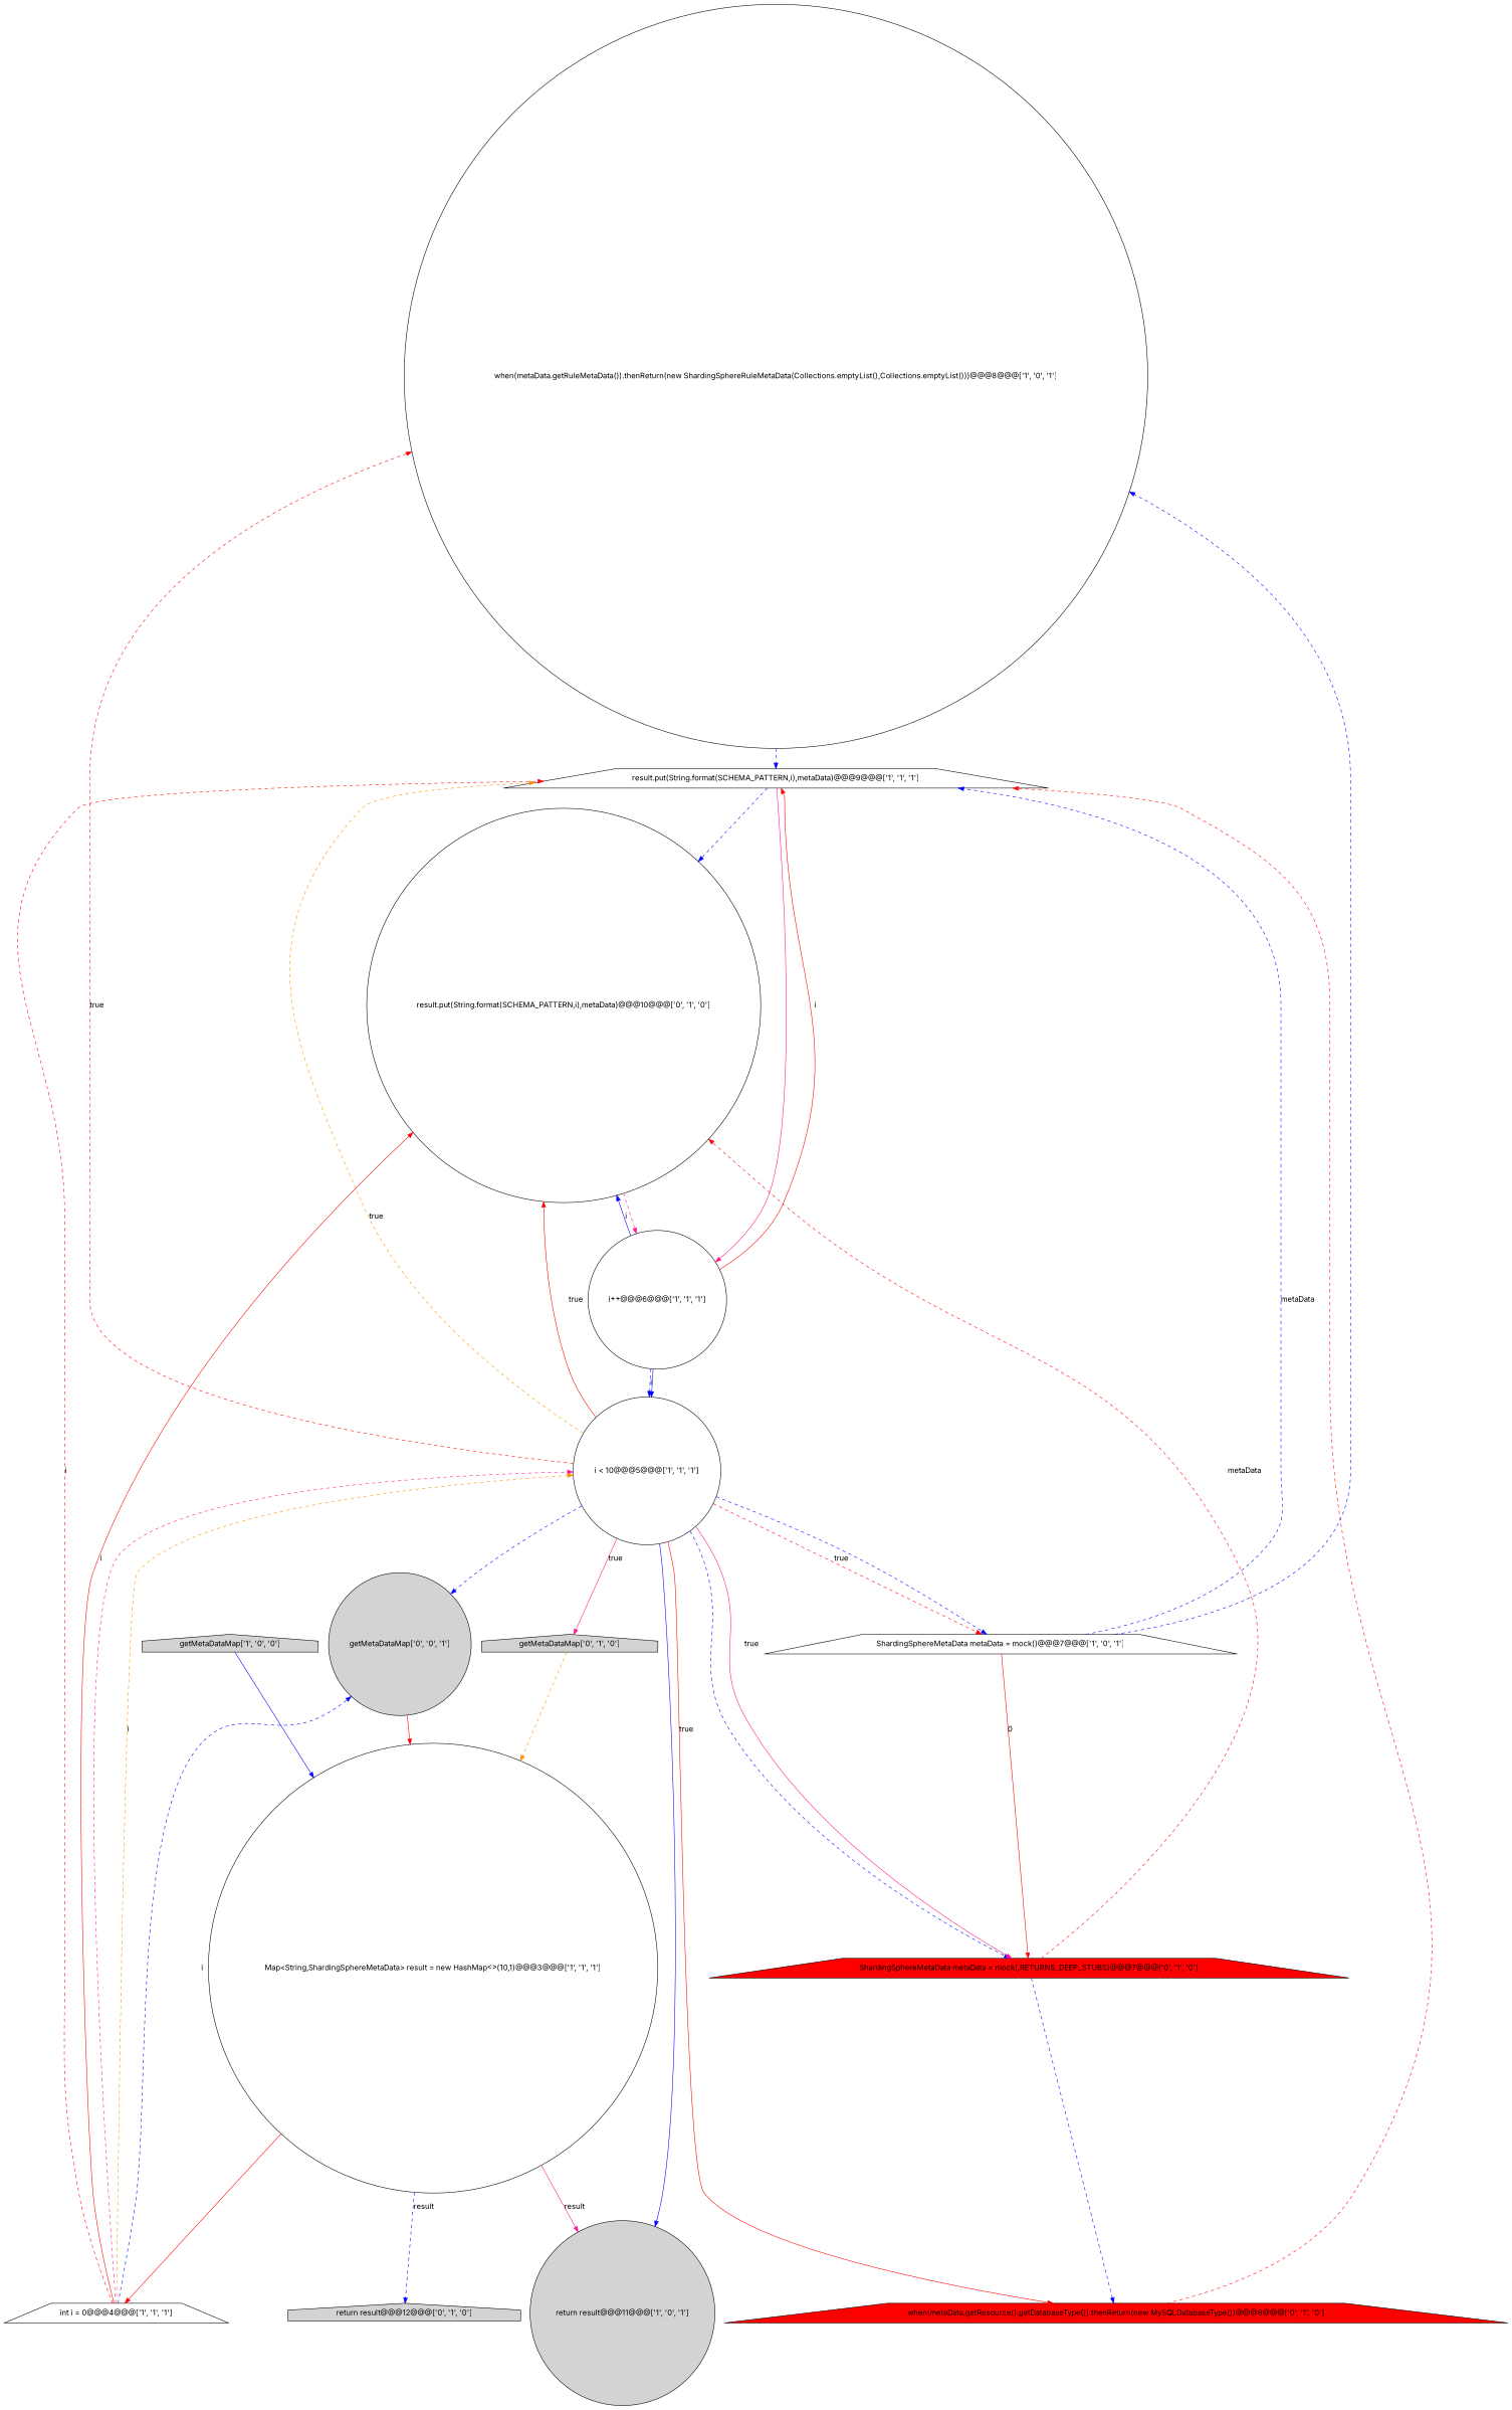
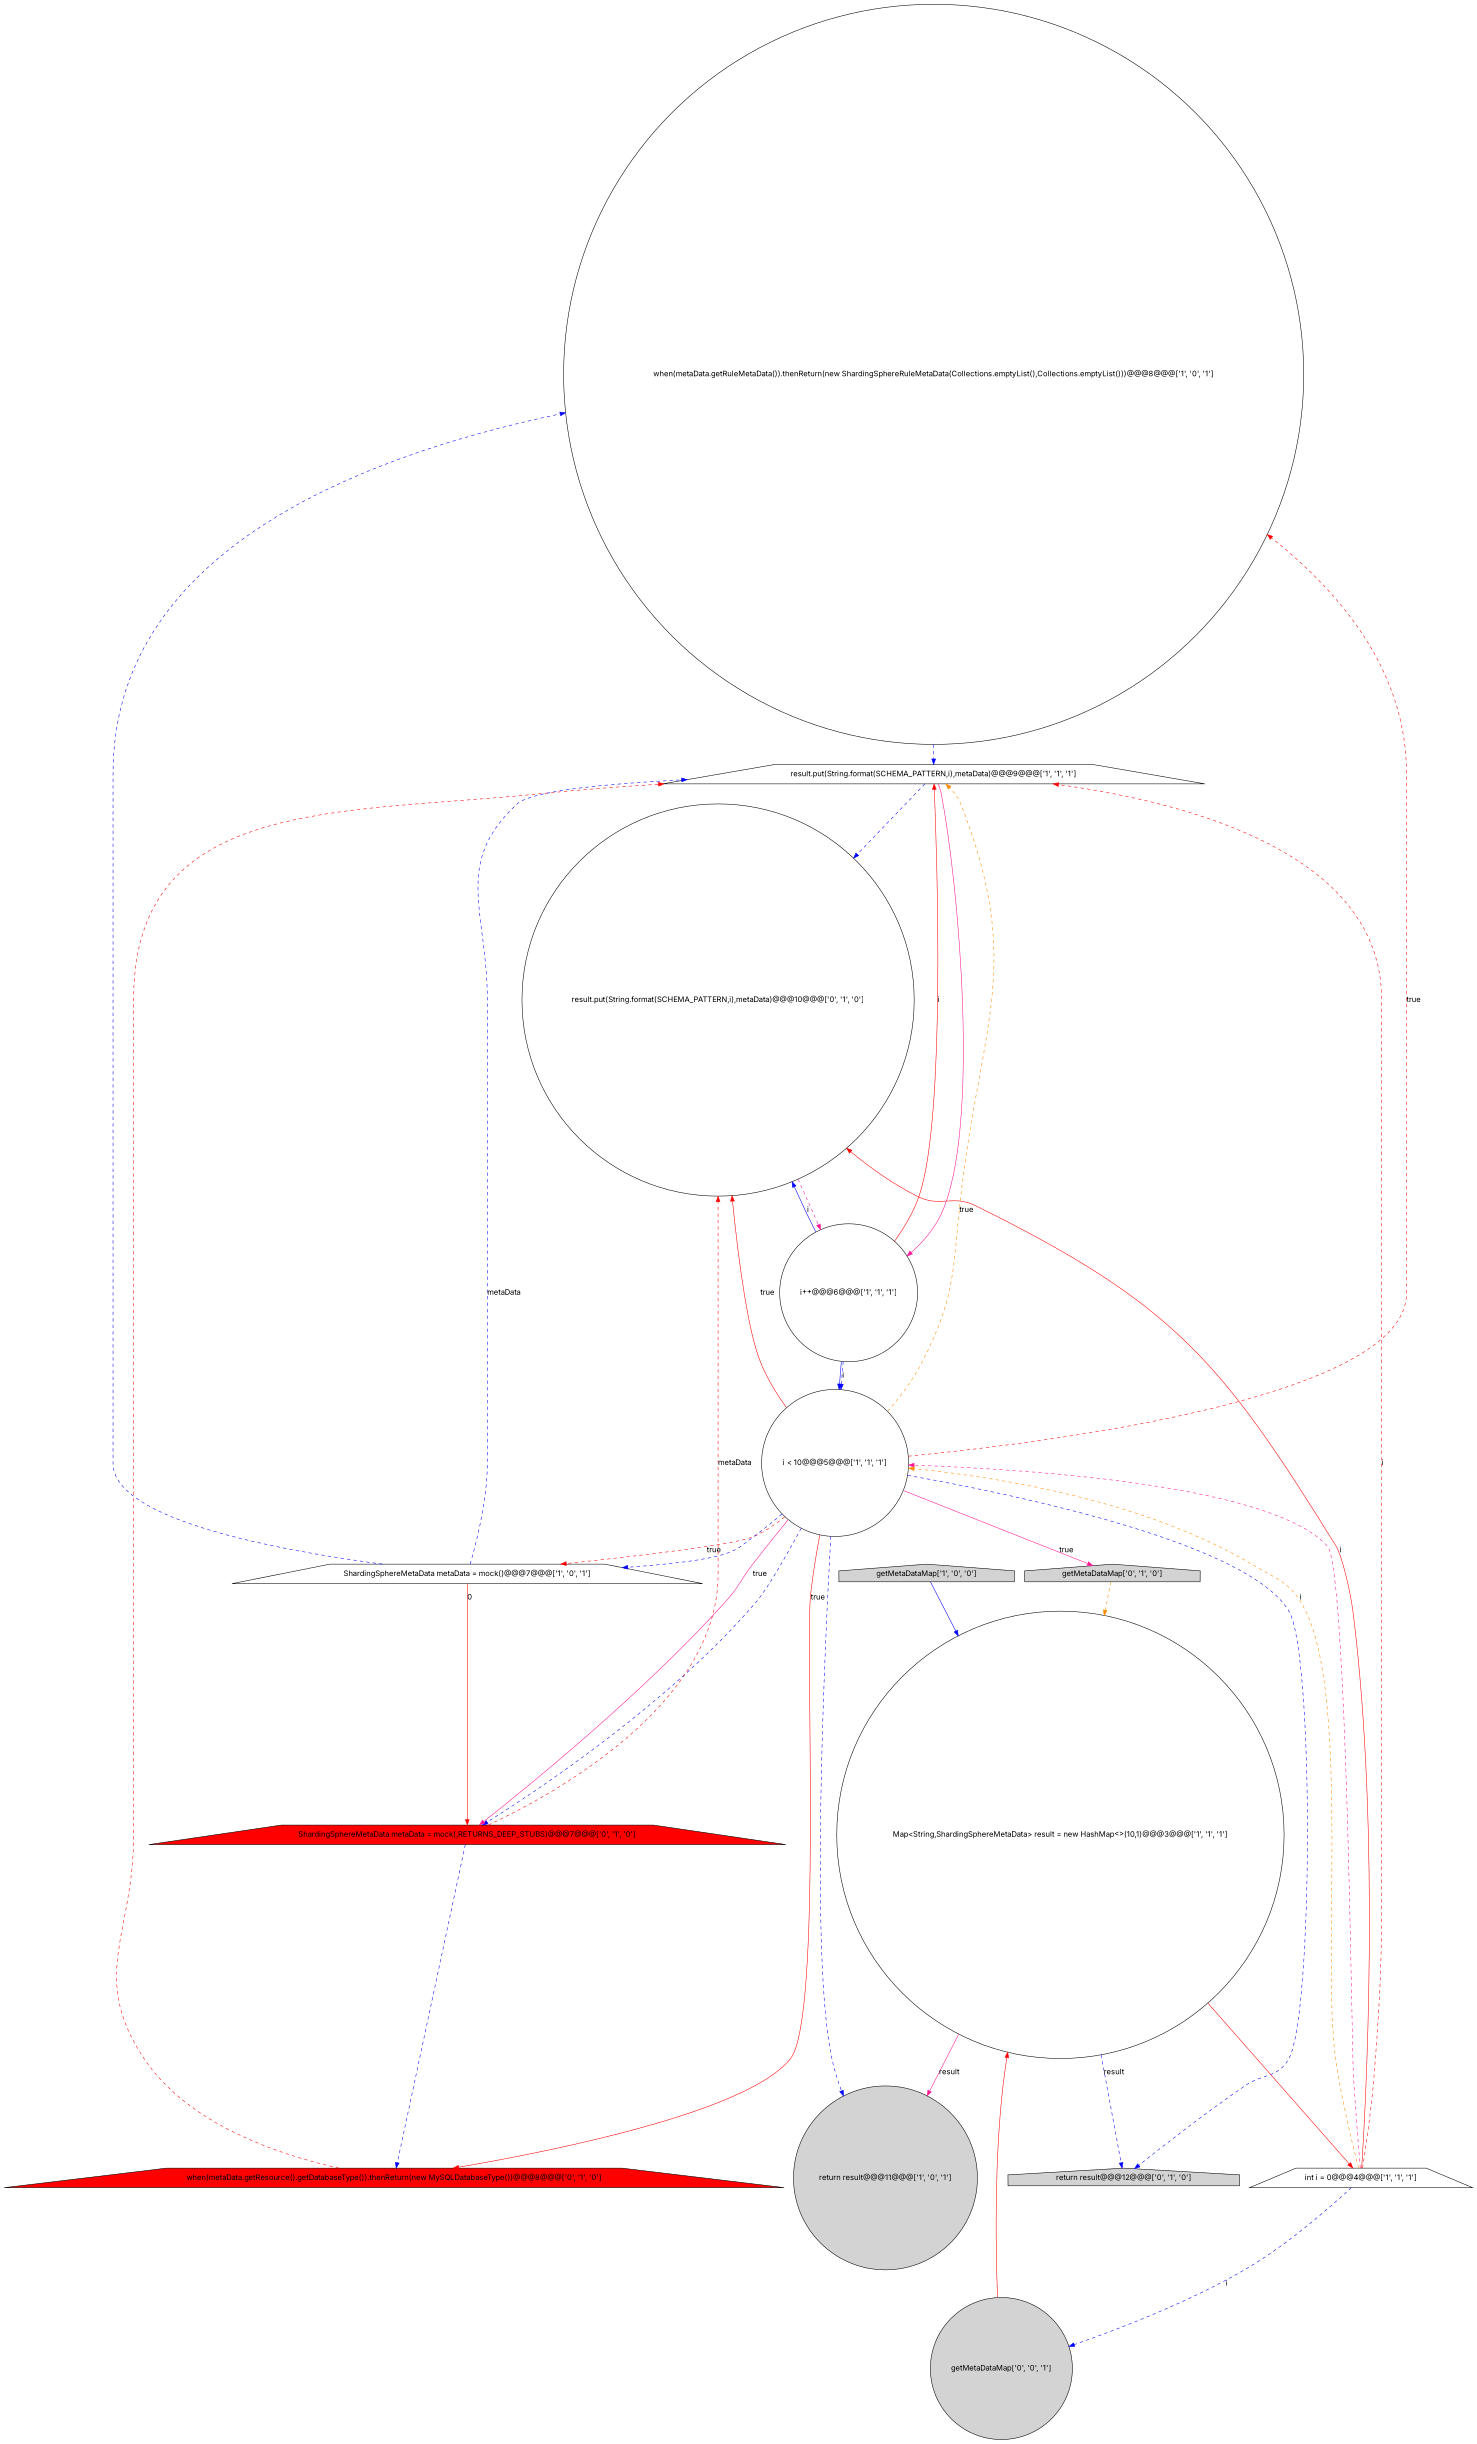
  digraph {
    fontname=Inter
    node [fillcolor=white fontname=Inter shape=circle style=filled]
    edge [color=blue fontname=Inter style=dashed]
    n1 [label="when(metaData.getRuleMetaData()).thenReturn(new ShardingSphereRuleMetaData(Collections.emptyList(),Collections.emptyList()))@@@8@@@['1', '0', '1']"]
    n2 [label="result.put(String.format(SCHEMA_PATTERN,i),metaData)@@@9@@@['1', '1', '1']" shape=trapezium]
    n3 [label="result.put(String.format(SCHEMA_PATTERN,i),metaData)@@@10@@@['0', '1', '0']"]
    n4 [label="i++@@@6@@@['1', '1', '1']"]
    n5 [fillcolor=red label="when(metaData.getResource().getDatabaseType()).thenReturn(new MySQLDatabaseType())@@@8@@@['0', '1', '0']" shape=trapezium]
    n6 [label="i < 10@@@5@@@['1', '1', '1']"]
    n7 [fillcolor=lightgray label="return result@@@11@@@['1', '0', '1']"]
    n8 [fillcolor=red label="ShardingSphereMetaData metaData = mock(,RETURNS_DEEP_STUBS)@@@7@@@['0', '1', '0']" shape=trapezium]
    n9 [fillcolor=lightgray label="return result@@@12@@@['0', '1', '0']" shape=house]
    n10 [label="ShardingSphereMetaData metaData = mock()@@@7@@@['1', '0', '1']" shape=trapezium]
    n11 [fillcolor=lightgray label="getMetaDataMap['0', '1', '0']" shape=house]
    n12 [label="Map<String,ShardingSphereMetaData> result = new HashMap<>(10,1)@@@3@@@['1', '1', '1']"]
    n13 [label="int i = 0@@@4@@@['1', '1', '1']" shape=trapezium]
    n14 [fillcolor=lightgray label="getMetaDataMap['0', '0', '1']"]
    n15 [fillcolor=lightgray label="getMetaDataMap['1', '0', '0']" shape=house]
    n1 -> n2
    n2 -> n3
    n2 -> n4 [color=deeppink style=solid]
    n3 -> n4 [color=deeppink]
    n4 -> n2 [color=red label=i style=solid]
    n4 -> n3 [label=i style=solid]
    n4 -> n6 [style=solid]
    n4 -> n6 [label=i]
    n5 -> n2 [color=red]
    n6 -> n1 [color=red label=true]
    n6 -> n2 [color=darkorange label=true]
    n6 -> n3 [color=red label=true style=solid]
    n6 -> n5 [color=red label=true style=solid]
-   n6 -> n7 [style=solid]
+   n6 -> n7
    n6 -> n8
    n6 -> n8 [color=deeppink label=true style=solid]
-   n6 -> n14
+   n6 -> n9
    n6 -> n10 [color=red label=true]
    n6 -> n10
    n6 -> n11 [color=deeppink label=true style=solid]
    n8 -> n3 [color=red label=metaData]
    n8 -> n5
    n10 -> n1
    n10 -> n2 [label=metaData]
    n10 -> n8 [color=red label=0 style=solid]
    n11 -> n12 [color=darkorange]
    n12 -> n7 [color=deeppink label=result style=solid]
    n12 -> n9 [label=result]
    n12 -> n13 [color=red style=solid]
    n13 -> n2 [color=red label=i]
    n13 -> n3 [color=red label=i style=solid]
    n13 -> n6 [color=deeppink]
    n13 -> n6 [color=darkorange label=i]
    n13 -> n14 [label=i]
    n14 -> n12 [color=red style=solid]
    n15 -> n12 [style=solid]
  }
